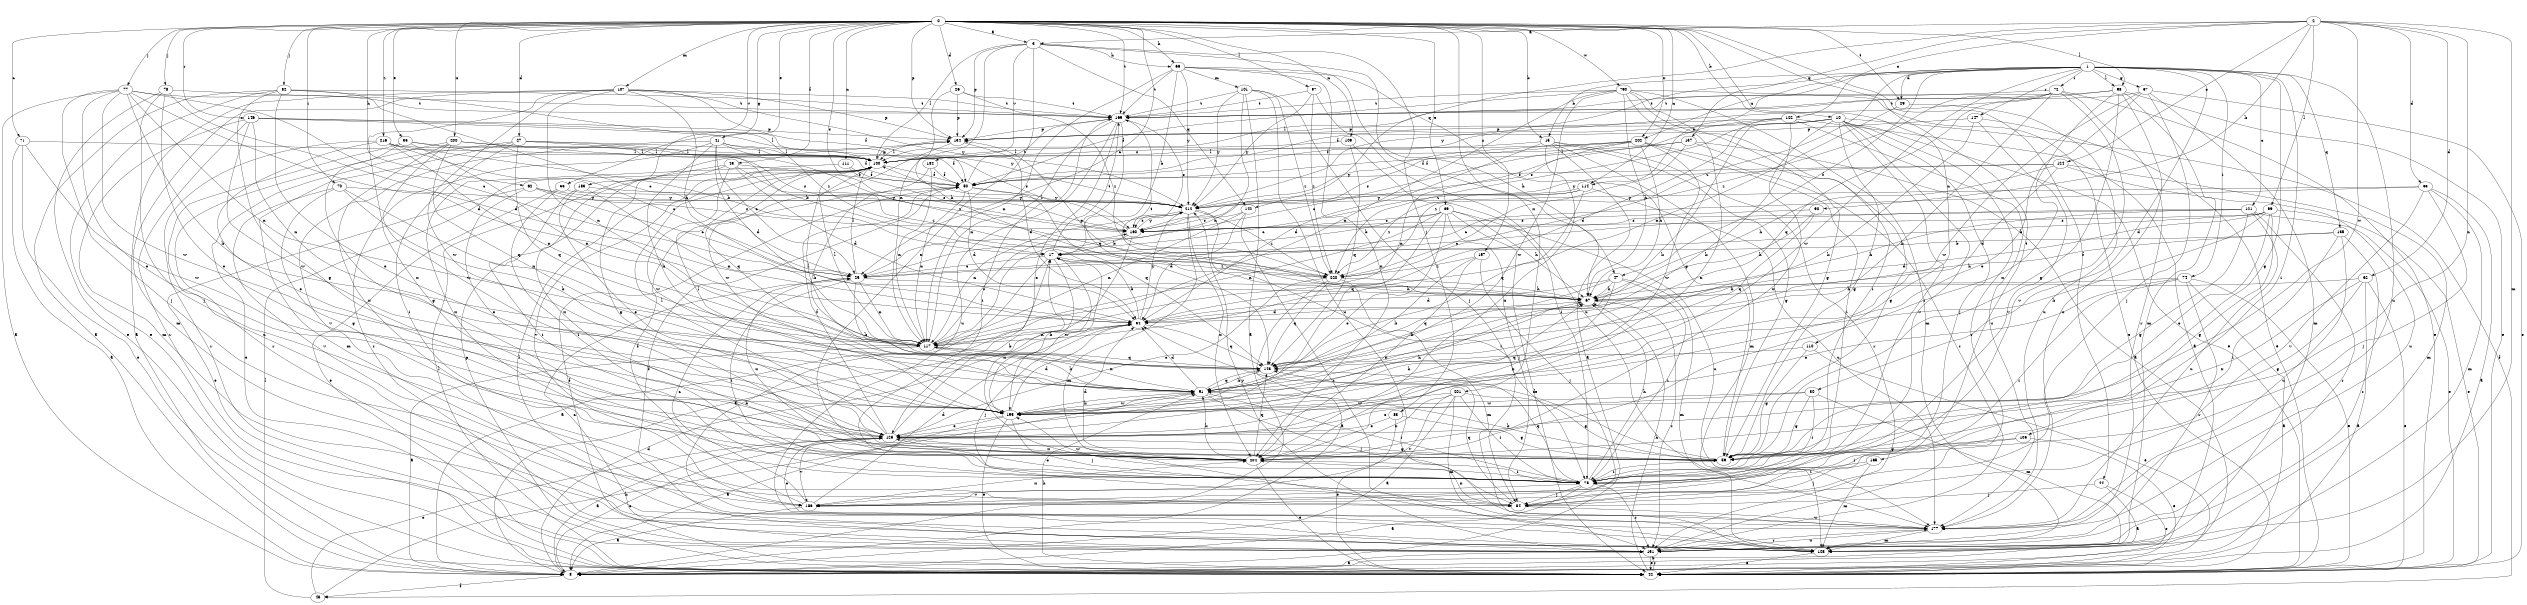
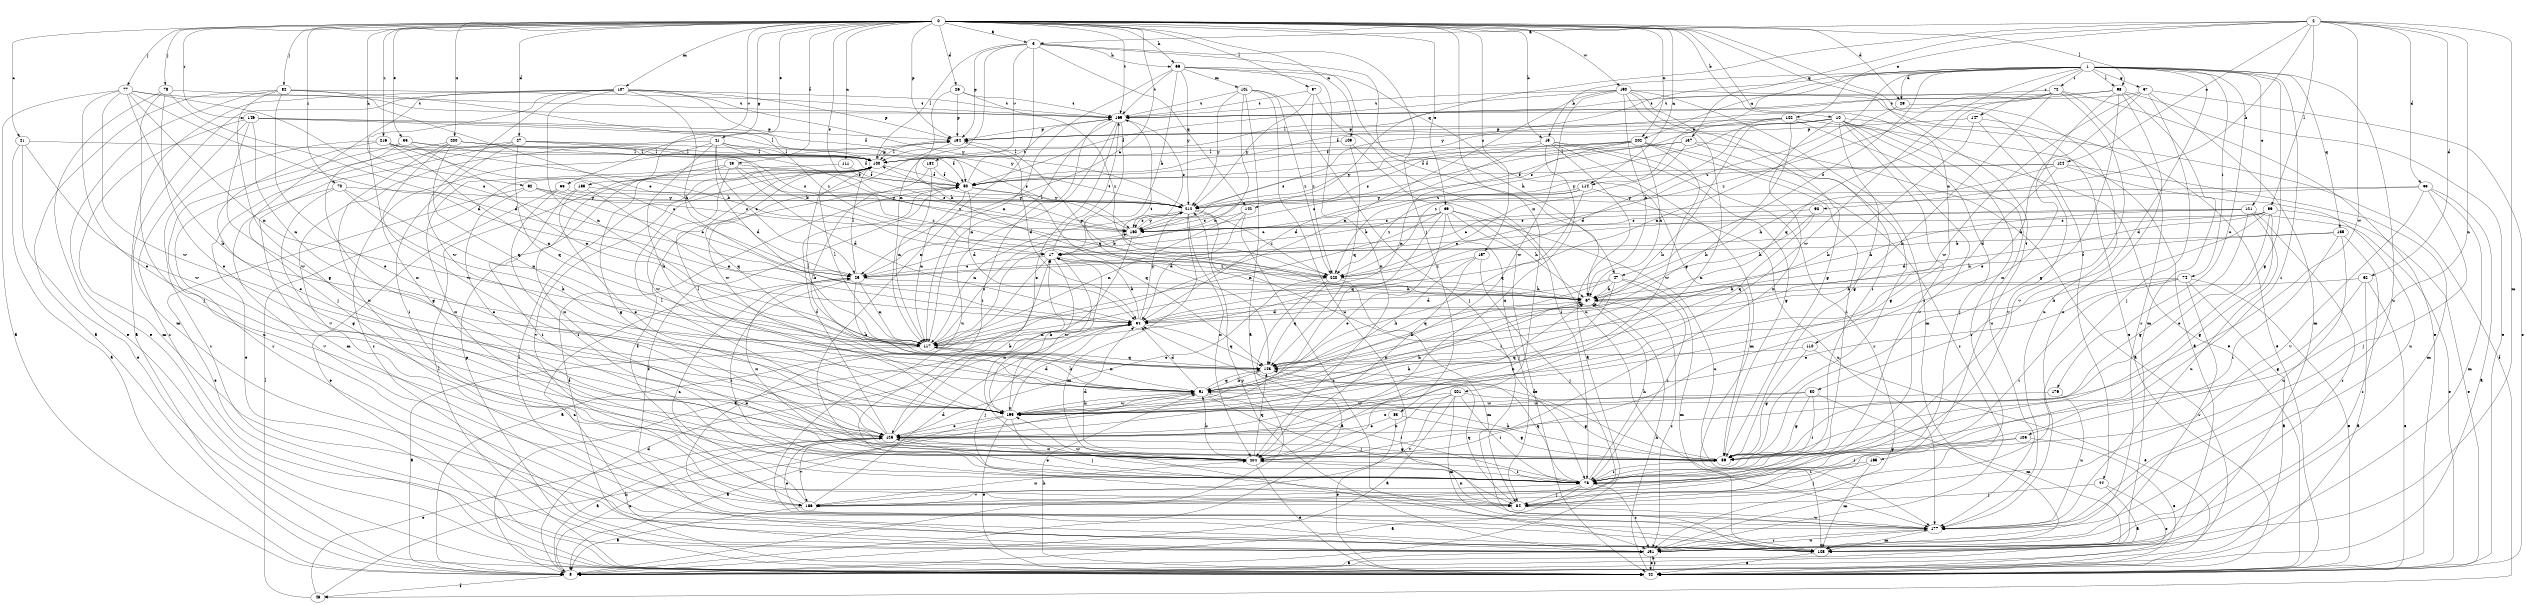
  strict digraph {
    0
    3
    10
    15
-   21 [label=71]
+   21
    25
    26
    27
    29
    35
    39
    41
    43
    44
    53
    62
    66
    70
    77
    78
    82
    97
    98
    107
    109
    110
    111
    114
    134
    146
    157
    160
    165
    169
    183
-   190 [label=790]
+   190
    200
    201
    202
    216
    47
    142
    83
    100
    117
    184
    204
    59
    75
    220
    48
    42
    84
    91
    151
    186
    108
    8
    34
    195
    67
    17
    143
    177
    50
    125
    212
    101
    1
    30
    57
    72
    74
    121
    135
    147
+   176
    2
    32
    33
    90
    99
    n83 [label=105]
    122
    124
    137
    0 -> 3 [label=a]
    0 -> 10 [label=b]
    0 -> 15 [label=b]
    0 -> 21 [label=c]
    0 -> 25 [label=c]
    0 -> 26 [label=d]
    0 -> 27 [label=d]
-   0 -> 29 [label=t]
+   0 -> 29 [label=d]
    0 -> 35 [label=e]
    0 -> 39 [label=e]
    0 -> 41 [label=e]
    0 -> 43 [label=f]
    0 -> 44 [label=f]
    0 -> 53 [label=g]
    0 -> 62 [label=h]
    0 -> 66 [label=h]
    0 -> 70 [label=i]
    0 -> 77 [label=j]
    0 -> 78 [label=j]
    0 -> 82 [label=j]
    0 -> 97 [label=l]
    0 -> 98 [label=l]
    0 -> 107 [label=m]
    0 -> 109 [label=n]
    0 -> 110 [label=n]
    0 -> 111 [label=n]
    0 -> 114 [label=n]
    0 -> 134 [label=p]
    0 -> 146 [label=r]
    0 -> 157 [label=s]
    0 -> 160 [label=s]
    0 -> 165 [label=t]
    0 -> 169 [label=t]
    0 -> 183 [label=v]
    0 -> 190 [label=w]
    0 -> 200 [label=x]
    0 -> 201 [label=x]
    0 -> 202 [label=x]
    0 -> 216 [label=z]
    3 -> 66 [label=h]
    3 -> 134 [label=p]
    3 -> 47 [label=f]
    3 -> 142 [label=q]
    3 -> 83 [label=j]
    3 -> 100 [label=l]
    3 -> 117 [label=n]
    3 -> 184 [label=v]
    3 -> 204 [label=x]
    10 -> 134 [label=p]
    10 -> 204 [label=x]
    10 -> 59 [label=g]
    10 -> 75 [label=i]
    10 -> 220 [label=z]
    10 -> 48 [label=f]
    10 -> 42 [label=e]
    10 -> 84 [label=j]
    10 -> 91 [label=k]
    10 -> 151 [label=r]
    10 -> 186 [label=v]
-   15 -> 100 [label=s]
+   15 -> 160 [label=s]
    15 -> 204 [label=x]
    15 -> 59 [label=g]
    15 -> 151 [label=r]
    15 -> 108 [label=m]
    15 -> 8 [label=a]
    15 -> 34 [label=d]
    21 -> 100 [label=l]
    21 -> 42 [label=e]
    21 -> 8 [label=a]
    21 -> 195 [label=w]
    25 -> 100 [label=l]
    25 -> 117 [label=n]
    25 -> 204 [label=x]
    25 -> 75 [label=i]
    25 -> 91 [label=k]
    25 -> 67 [label=h]
    26 -> 134 [label=p]
    26 -> 169 [label=t]
    26 -> 220 [label=z]
    26 -> 67 [label=h]
    27 -> 160 [label=s]
    27 -> 100 [label=l]
    27 -> 75 [label=i]
    27 -> 42 [label=e]
    27 -> 108 [label=m]
    27 -> 17 [label=b]
    27 -> 143 [label=q]
    29 -> 117 [label=n]
    29 -> 177 [label=u]
    35 -> 100 [label=l]
    35 -> 117 [label=n]
    35 -> 59 [label=g]
    35 -> 177 [label=u]
    35 -> 50 [label=f]
    39 -> 160 [label=s]
    39 -> 117 [label=n]
    39 -> 42 [label=e]
    39 -> 84 [label=j]
    39 -> 67 [label=h]
    39 -> 17 [label=b]
    39 -> 143 [label=q]
    39 -> 177 [label=u]
    39 -> 125 [label=o]
    41 -> 25 [label=c]
    41 -> 100 [label=l]
    41 -> 220 [label=z]
    41 -> 91 [label=k]
    41 -> 151 [label=r]
    41 -> 186 [label=v]
    41 -> 34 [label=d]
    41 -> 50 [label=f]
    43 -> 204 [label=x]
    43 -> 59 [label=g]
    43 -> 220 [label=z]
    43 -> 34 [label=d]
    43 -> 195 [label=w]
    43 -> 50 [label=f]
    44 -> 42 [label=e]
    44 -> 84 [label=j]
    44 -> 8 [label=a]
    53 -> 75 [label=i]
    53 -> 42 [label=e]
    53 -> 212 [label=y]
    62 -> 25 [label=c]
    62 -> 160 [label=s]
    62 -> 42 [label=e]
    62 -> 125 [label=o]
    62 -> 212 [label=y]
    66 -> 169 [label=t]
    66 -> 117 [label=n]
    66 -> 204 [label=x]
    66 -> 59 [label=g]
    66 -> 67 [label=h]
    66 -> 17 [label=b]
    66 -> 212 [label=y]
    66 -> 101 [label=m]
    70 -> 117 [label=n]
    70 -> 59 [label=g]
    70 -> 91 [label=k]
    70 -> 186 [label=v]
    70 -> 212 [label=y]
    77 -> 25 [label=c]
    77 -> 169 [label=t]
    77 -> 117 [label=n]
-   77 -> 84 [label=j]
+   107 -> 84 [label=j]
    77 -> 91 [label=k]
    77 -> 8 [label=a]
    77 -> 34 [label=d]
    77 -> 195 [label=w]
    77 -> 125 [label=o]
    78 -> 169 [label=t]
    78 -> 42 [label=e]
    78 -> 84 [label=j]
    78 -> 34 [label=d]
    78 -> 125 [label=o]
    82 -> 25 [label=c]
    82 -> 169 [label=t]
    82 -> 59 [label=g]
    82 -> 220 [label=z]
    82 -> 42 [label=e]
    82 -> 8 [label=a]
    82 -> 125 [label=o]
    97 -> 169 [label=t]
    97 -> 220 [label=z]
    97 -> 177 [label=u]
    97 -> 212 [label=y]
    98 -> 169 [label=t]
    98 -> 204 [label=x]
    98 -> 59 [label=g]
    98 -> 42 [label=e]
    98 -> 108 [label=m]
    98 -> 177 [label=u]
    98 -> 50 [label=f]
    107 -> 134 [label=p]
    107 -> 169 [label=t]
    107 -> 117 [label=n]
    107 -> 204 [label=x]
    107 -> 108 [label=m]
    107 -> 8 [label=a]
    107 -> 195 [label=w]
    107 -> 67 [label=h]
    107 -> 50 [label=f]
    107 -> 212 [label=y]
    109 -> 100 [label=l]
    109 -> 75 [label=i]
    109 -> 143 [label=q]
    110 -> 59 [label=g]
    110 -> 42 [label=e]
    110 -> 143 [label=q]
    111 -> 160 [label=s]
    111 -> 204 [label=x]
    111 -> 50 [label=f]
    114 -> 25 [label=c]
    114 -> 220 [label=z]
    114 -> 143 [label=q]
    114 -> 177 [label=u]
    114 -> 212 [label=y]
    134 -> 100 [label=l]
    134 -> 34 [label=d]
    134 -> 195 [label=w]
    146 -> 134 [label=p]
    146 -> 100 [label=l]
    146 -> 117 [label=n]
    146 -> 151 [label=r]
    146 -> 108 [label=m]
    146 -> 195 [label=w]
    146 -> 212 [label=y]
    157 -> 204 [label=x]
    157 -> 220 [label=z]
    157 -> 84 [label=j]
    157 -> 91 [label=k]
    160 -> 100 [label=l]
    160 -> 8 [label=a]
    160 -> 17 [label=b]
    160 -> 212 [label=y]
    165 -> 75 [label=i]
    165 -> 84 [label=j]
    165 -> 108 [label=m]
    169 -> 134 [label=p]
    169 -> 160 [label=s]
    169 -> 117 [label=n]
    169 -> 75 [label=i]
    169 -> 143 [label=q]
    169 -> 177 [label=u]
    169 -> 125 [label=o]
    183 -> 117 [label=n]
    183 -> 75 [label=i]
    183 -> 125 [label=o]
    183 -> 212 [label=y]
    190 -> 169 [label=t]
    190 -> 117 [label=n]
    190 -> 204 [label=x]
    190 -> 59 [label=g]
    190 -> 75 [label=i]
    190 -> 42 [label=e]
    190 -> 108 [label=m]
    190 -> 195 [label=w]
    190 -> 67 [label=h]
    190 -> 50 [label=f]
    200 -> 160 [label=s]
    200 -> 100 [label=l]
    200 -> 204 [label=x]
    200 -> 151 [label=r]
    200 -> 195 [label=w]
    200 -> 143 [label=q]
    201 -> 204 [label=x]
    201 -> 59 [label=g]
    201 -> 75 [label=i]
    201 -> 186 [label=v]
    201 -> 108 [label=m]
    201 -> 8 [label=a]
    201 -> 195 [label=w]
    202 -> 25 [label=c]
    202 -> 160 [label=s]
    202 -> 100 [label=l]
    202 -> 117 [label=n]
    202 -> 75 [label=i]
    202 -> 151 [label=r]
    202 -> 195 [label=w]
    202 -> 67 [label=h]
    202 -> 212 [label=y]
    216 -> 25 [label=c]
    216 -> 100 [label=l]
    216 -> 117 [label=n]
    216 -> 151 [label=r]
    216 -> 17 [label=b]
    216 -> 125 [label=o]
    47 -> 204 [label=x]
    47 -> 75 [label=i]
    47 -> 108 [label=m]
    47 -> 34 [label=d]
    47 -> 67 [label=h]
    47 -> 143 [label=q]
    142 -> 160 [label=s]
    142 -> 117 [label=n]
    142 -> 151 [label=r]
    142 -> 34 [label=d]
    83 -> 59 [label=g]
    83 -> 42 [label=e]
    83 -> 125 [label=o]
    100 -> 134 [label=p]
    100 -> 186 [label=v]
    100 -> 143 [label=q]
    100 -> 50 [label=f]
    117 -> 160 [label=s]
    117 -> 100 [label=l]
    117 -> 91 [label=k]
    117 -> 8 [label=a]
    117 -> 143 [label=q]
    184 -> 117 [label=n]
    184 -> 91 [label=k]
    184 -> 50 [label=f]
    204 -> 75 [label=i]
    204 -> 42 [label=e]
    204 -> 91 [label=k]
    204 -> 34 [label=d]
    204 -> 143 [label=q]
    59 -> 75 [label=i]
    59 -> 91 [label=k]
    59 -> 34 [label=d]
    75 -> 84 [label=j]
    75 -> 151 [label=r]
    75 -> 186 [label=v]
    75 -> 8 [label=a]
    75 -> 195 [label=w]
    75 -> 67 [label=h]
    75 -> 143 [label=q]
    75 -> 125 [label=o]
    220 -> 108 [label=m]
    220 -> 8 [label=a]
    220 -> 67 [label=h]
    220 -> 143 [label=q]
    220 -> 125 [label=o]
    48 -> 100 [label=l]
    48 -> 91 [label=k]
    48 -> 125 [label=o]
    42 -> 134 [label=p]
    42 -> 100 [label=l]
    42 -> 91 [label=k]
    42 -> 151 [label=r]
    42 -> 67 [label=h]
    42 -> 50 [label=f]
    84 -> 204 [label=x]
    84 -> 143 [label=q]
    84 -> 177 [label=u]
    91 -> 117 [label=n]
    91 -> 75 [label=i]
    91 -> 84 [label=j]
    91 -> 34 [label=d]
    91 -> 195 [label=w]
    91 -> 143 [label=q]
    151 -> 25 [label=c]
    151 -> 42 [label=e]
    151 -> 8 [label=a]
    151 -> 177 [label=u]
    151 -> 50 [label=f]
    151 -> 212 [label=y]
    186 -> 25 [label=c]
    186 -> 204 [label=x]
    186 -> 8 [label=a]
    186 -> 34 [label=d]
    186 -> 50 [label=f]
    108 -> 100 [label=l]
    108 -> 42 [label=e]
    108 -> 17 [label=b]
    8 -> 48 [label=f]
    8 -> 34 [label=d]
    8 -> 125 [label=o]
    34 -> 117 [label=n]
    34 -> 84 [label=j]
    34 -> 17 [label=b]
    34 -> 143 [label=q]
    34 -> 212 [label=y]
    195 -> 100 [label=l]
    195 -> 42 [label=e]
    195 -> 84 [label=j]
    195 -> 91 [label=k]
    195 -> 8 [label=a]
    195 -> 34 [label=d]
    195 -> 67 [label=h]
    195 -> 17 [label=b]
    195 -> 125 [label=o]
    67 -> 134 [label=p]
    67 -> 169 [label=t]
    67 -> 151 [label=r]
    67 -> 34 [label=d]
    17 -> 25 [label=c]
    17 -> 169 [label=t]
    17 -> 204 [label=x]
    17 -> 220 [label=z]
    17 -> 8 [label=a]
    17 -> 195 [label=w]
    143 -> 100 [label=l]
    143 -> 91 [label=k]
    143 -> 67 [label=h]
    177 -> 151 [label=r]
    177 -> 108 [label=m]
    177 -> 125 [label=o]
    50 -> 169 [label=t]
    50 -> 117 [label=n]
    50 -> 34 [label=d]
    50 -> 143 [label=q]
    50 -> 212 [label=y]
    125 -> 100 [label=l]
    125 -> 204 [label=x]
    125 -> 59 [label=g]
    125 -> 186 [label=v]
    125 -> 8 [label=a]
    125 -> 67 [label=h]
    125 -> 17 [label=b]
    125 -> 50 [label=f]
    212 -> 160 [label=s]
    212 -> 117 [label=n]
    212 -> 204 [label=x]
    212 -> 75 [label=i]
    212 -> 220 [label=z]
    212 -> 108 [label=m]
    101 -> 169 [label=t]
    101 -> 117 [label=n]
    101 -> 220 [label=z]
    101 -> 84 [label=j]
    101 -> 8 [label=a]
    101 -> 177 [label=u]
    101 -> 212 [label=y]
    1 -> 15 [label=b]
    1 -> 29 [label=d]
    1 -> 98 [label=l]
    1 -> 114 [label=n]
    1 -> 202 [label=x]
    1 -> 47 [label=f]
    1 -> 59 [label=g]
    1 -> 75 [label=i]
    1 -> 220 [label=z]
    1 -> 195 [label=w]
    1 -> 177 [label=u]
    1 -> 212 [label=y]
    1 -> 30 [label=d]
    1 -> 57 [label=g]
    1 -> 72 [label=i]
    1 -> 74 [label=i]
    1 -> 121 [label=o]
    1 -> 135 [label=q]
    1 -> 147 [label=r]
+   1 -> 176 [label=u]
    30 -> 59 [label=g]
    30 -> 75 [label=i]
    30 -> 108 [label=m]
    30 -> 195 [label=w]
    30 -> 125 [label=o]
    57 -> 169 [label=t]
    57 -> 42 [label=e]
    57 -> 84 [label=j]
    57 -> 108 [label=m]
    57 -> 195 [label=w]
    57 -> 125 [label=o]
    72 -> 169 [label=t]
    72 -> 100 [label=l]
    72 -> 220 [label=z]
    72 -> 42 [label=e]
    72 -> 91 [label=k]
    72 -> 151 [label=r]
    72 -> 186 [label=v]
    72 -> 143 [label=q]
    74 -> 75 [label=i]
    74 -> 42 [label=e]
    74 -> 151 [label=r]
    74 -> 8 [label=a]
    74 -> 67 [label=h]
    74 -> 125 [label=o]
    121 -> 25 [label=c]
    121 -> 160 [label=s]
    121 -> 59 [label=g]
    121 -> 42 [label=e]
    121 -> 151 [label=r]
    121 -> 67 [label=h]
    121 -> 177 [label=u]
    135 -> 75 [label=i]
    135 -> 151 [label=r]
    135 -> 67 [label=h]
    135 -> 17 [label=b]
    135 -> 177 [label=u]
    147 -> 134 [label=p]
    147 -> 42 [label=e]
    147 -> 91 [label=k]
    147 -> 186 [label=v]
+   176 -> 195 [label=w]
+   176 -> 177 [label=u]
    2 -> 3 [label=a]
    2 -> 142 [label=q]
    2 -> 108 [label=m]
    2 -> 195 [label=w]
    2 -> 32 [label=d]
    2 -> 33 [label=d]
    2 -> 90 [label=k]
    2 -> 99 [label=l]
    2 -> n83 [label=n]
    2 -> 122 [label=o]
    2 -> 124 [label=o]
    2 -> 137 [label=q]
-   32 -> 204 [label=x]
    32 -> 59 [label=g]
    32 -> 42 [label=e]
    32 -> 8 [label=a]
    32 -> 67 [label=h]
    33 -> 25 [label=c]
    33 -> 84 [label=j]
    33 -> 186 [label=v]
    33 -> 108 [label=m]
    33 -> 8 [label=a]
    33 -> 212 [label=y]
    90 -> 160 [label=s]
    90 -> 67 [label=h]
    90 -> 143 [label=q]
    99 -> 160 [label=s]
    99 -> 59 [label=g]
    99 -> 42 [label=e]
    99 -> 91 [label=k]
    99 -> 34 [label=d]
    99 -> 17 [label=b]
    99 -> 125 [label=o]
    n83 -> 59 [label=g]
    n83 -> 75 [label=i]
    n83 -> 42 [label=e]
    122 -> 134 [label=p]
    122 -> 160 [label=s]
    122 -> 91 [label=k]
    122 -> 8 [label=a]
    122 -> 34 [label=d]
    122 -> 177 [label=u]
    122 -> 50 [label=f]
    124 -> 108 [label=m]
    124 -> 34 [label=d]
    124 -> 67 [label=h]
    124 -> 177 [label=u]
    124 -> 50 [label=f]
    124 -> 212 [label=y]
    137 -> 100 [label=l]
    137 -> 59 [label=g]
    137 -> 220 [label=z]
    137 -> 8 [label=a]
    137 -> 50 [label=f]
  }
